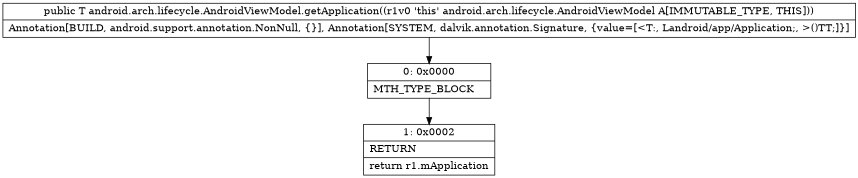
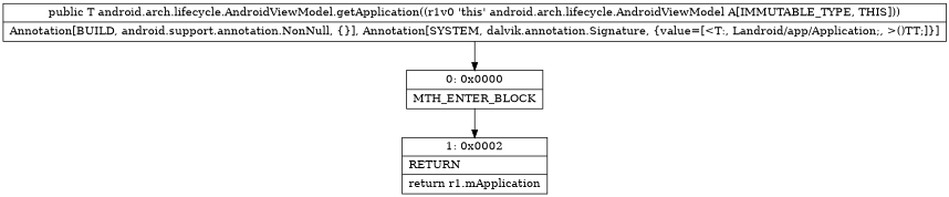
  digraph {
    node [shape=record]
-   n1 [label="{0\:\ 0x0000|MTH_TYPE_BLOCK\l}"]
+   n1 [label="{0\:\ 0x0000|MTH_ENTER_BLOCK\l}"]
    n2 [label="{1\:\ 0x0002|RETURN\l|return r1.mApplication\l}"]
    n3 [label="{public T android.arch.lifecycle.AndroidViewModel.getApplication((r1v0 'this' android.arch.lifecycle.AndroidViewModel A[IMMUTABLE_TYPE, THIS]))  | Annotation[BUILD, android.support.annotation.NonNull, \{\}], Annotation[SYSTEM, dalvik.annotation.Signature, \{value=[\<T:, Landroid\/app\/Application;, \>()TT;]\}]\l}"]
    n1 -> n2
    n3 -> n1
  }
